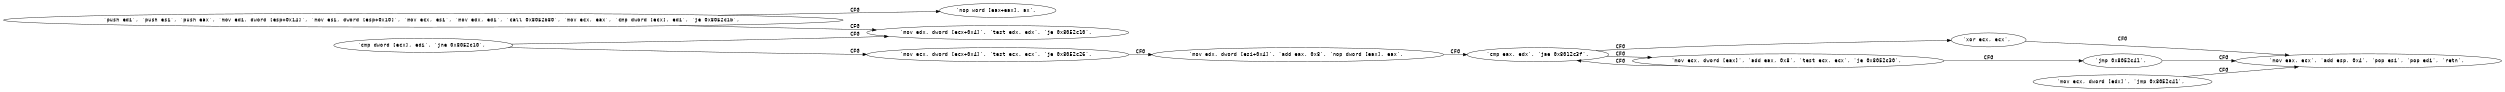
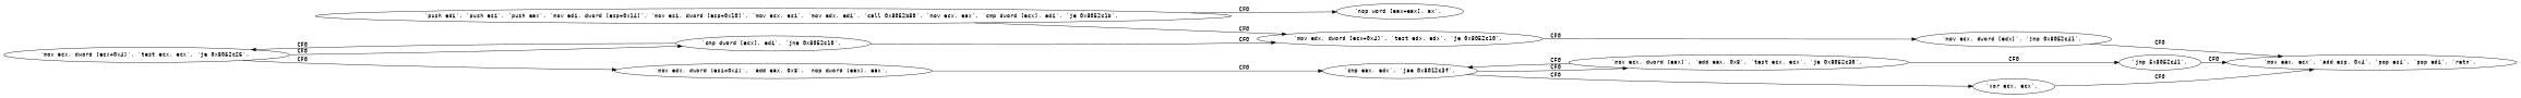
  digraph {
    fontname="DejaVu Sans Mono"
    rankdir=LR
    node [fontname="DejaVu Sans Mono"]
    edge [fontname="DejaVu Sans Mono"]
    n1 [label="'push edi', 'push esi', 'push eax', 'mov edi, dword [esp+0x14]', 'mov esi, dword [esp+0x10]', 'mov ecx, esi', 'mov edx, edi', 'call 0x8052b80', 'mov ecx, eax', 'cmp dword [ecx], edi', 'je 0x8052c1b', "]
    n2 [label="'mov edx, dword [ecx+0x4]', 'test edx, edx', 'je 0x8052c10', "]
    n3 [label="'nop word [eax+eax], ax', "]
    n4 [label="'mov ecx, dword [edx]', 'jmp 0x8052c41', "]
    n5 [label="'mov ecx, dword [ecx+0x4]', 'test ecx, ecx', 'je 0x8052c26', "]
    n6 [label="'mov edx, dword [esi+0x4]', 'add eax, 0x8', 'nop dword [eax], eax', "]
    n7 [label="'cmp dword [ecx], edi', 'jne 0x8052c10', "]
    n8 [label="'mov eax, ecx', 'add esp, 0x4', 'pop esi', 'pop edi', 'retn', "]
    n9 [label="'cmp eax, edx', 'jae 0x8012c3f',"]
    n10 [label="'xor ecx, ecx', "]
    n11 [label="'mov ecx, dword [eax]', 'add eax, 0x8', 'test ecx, ecx', 'je 0x8052c30', "]
-   n12 [label="'jmp 0x8052c41', "]
+   n12 [label="'jmp 5x8052c41',"]
    n1 -> n2 [label=CFG]
    n1 -> n3 [label=CFG]
+   n2 -> n4 [label=CFG]
    n4 -> n8 [label=CFG]
    n5 -> n6 [label=CFG]
+   n5 -> n7 [label=CFG]
    n6 -> n9 [label=CFG]
    n7 -> n2 [label=CFG]
    n7 -> n5 [label=CFG]
    n9 -> n10 [label=CFG]
    n9 -> n11 [label=CFG]
    n10 -> n8 [label=CFG]
    n11 -> n9 [label=CFG]
    n11 -> n12 [label=CFG]
    n12 -> n8 [label=CFG]
  }
